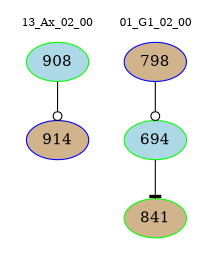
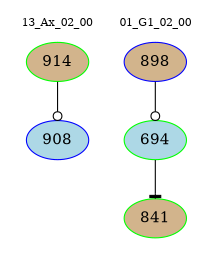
  digraph {
    node [color=green fillcolor=tan style=filled]
    edge [arrowhead=odot color=black]
-   n1 [color=blue label=914]
-   n2 [fillcolor=lightblue label=908]
-   n3 [color=blue label=798]
+   n1 [label=914]
+   n2 [color=blue fillcolor=lightblue label=908]
+   n3 [color=blue label=898]
    n4 [fillcolor=lightblue label=694]
    n5 [label=841]
    subgraph cluster_1 {
      color=white
      fontsize=10
      label="13_Ax_02_00"
      n1
      n2
    }
    subgraph cluster_2 {
      color=white
      fontsize=10
      label="01_G1_02_00"
      n3
      n4
      n5
    }
-   n2 -> n1
+   n1 -> n2
    n3 -> n4
    n4 -> n5 [arrowhead=tee]
  }
